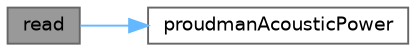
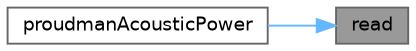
  digraph {
    rankdir=RL
    node [fontname=Helvetica fontsize=10 shape=box style=filled]
    n1 [color=gray40 fillcolor=grey60 fontcolor=black height=0.2 label=read width=0.4]
    n2 [color=grey40 fillcolor=white height=0.2 label=proudmanAcousticPower width=0.4]
-   n2 -> n1 [color=steelblue1 dir=back fontname=Helvetica fontsize=10 labelfontname=Helvetica labelfontsize=10 style=solid]
+   n1 -> n2 [color=steelblue1 dir=back fontname=Helvetica fontsize=10 labelfontname=Helvetica labelfontsize=10 style=solid]
  }
